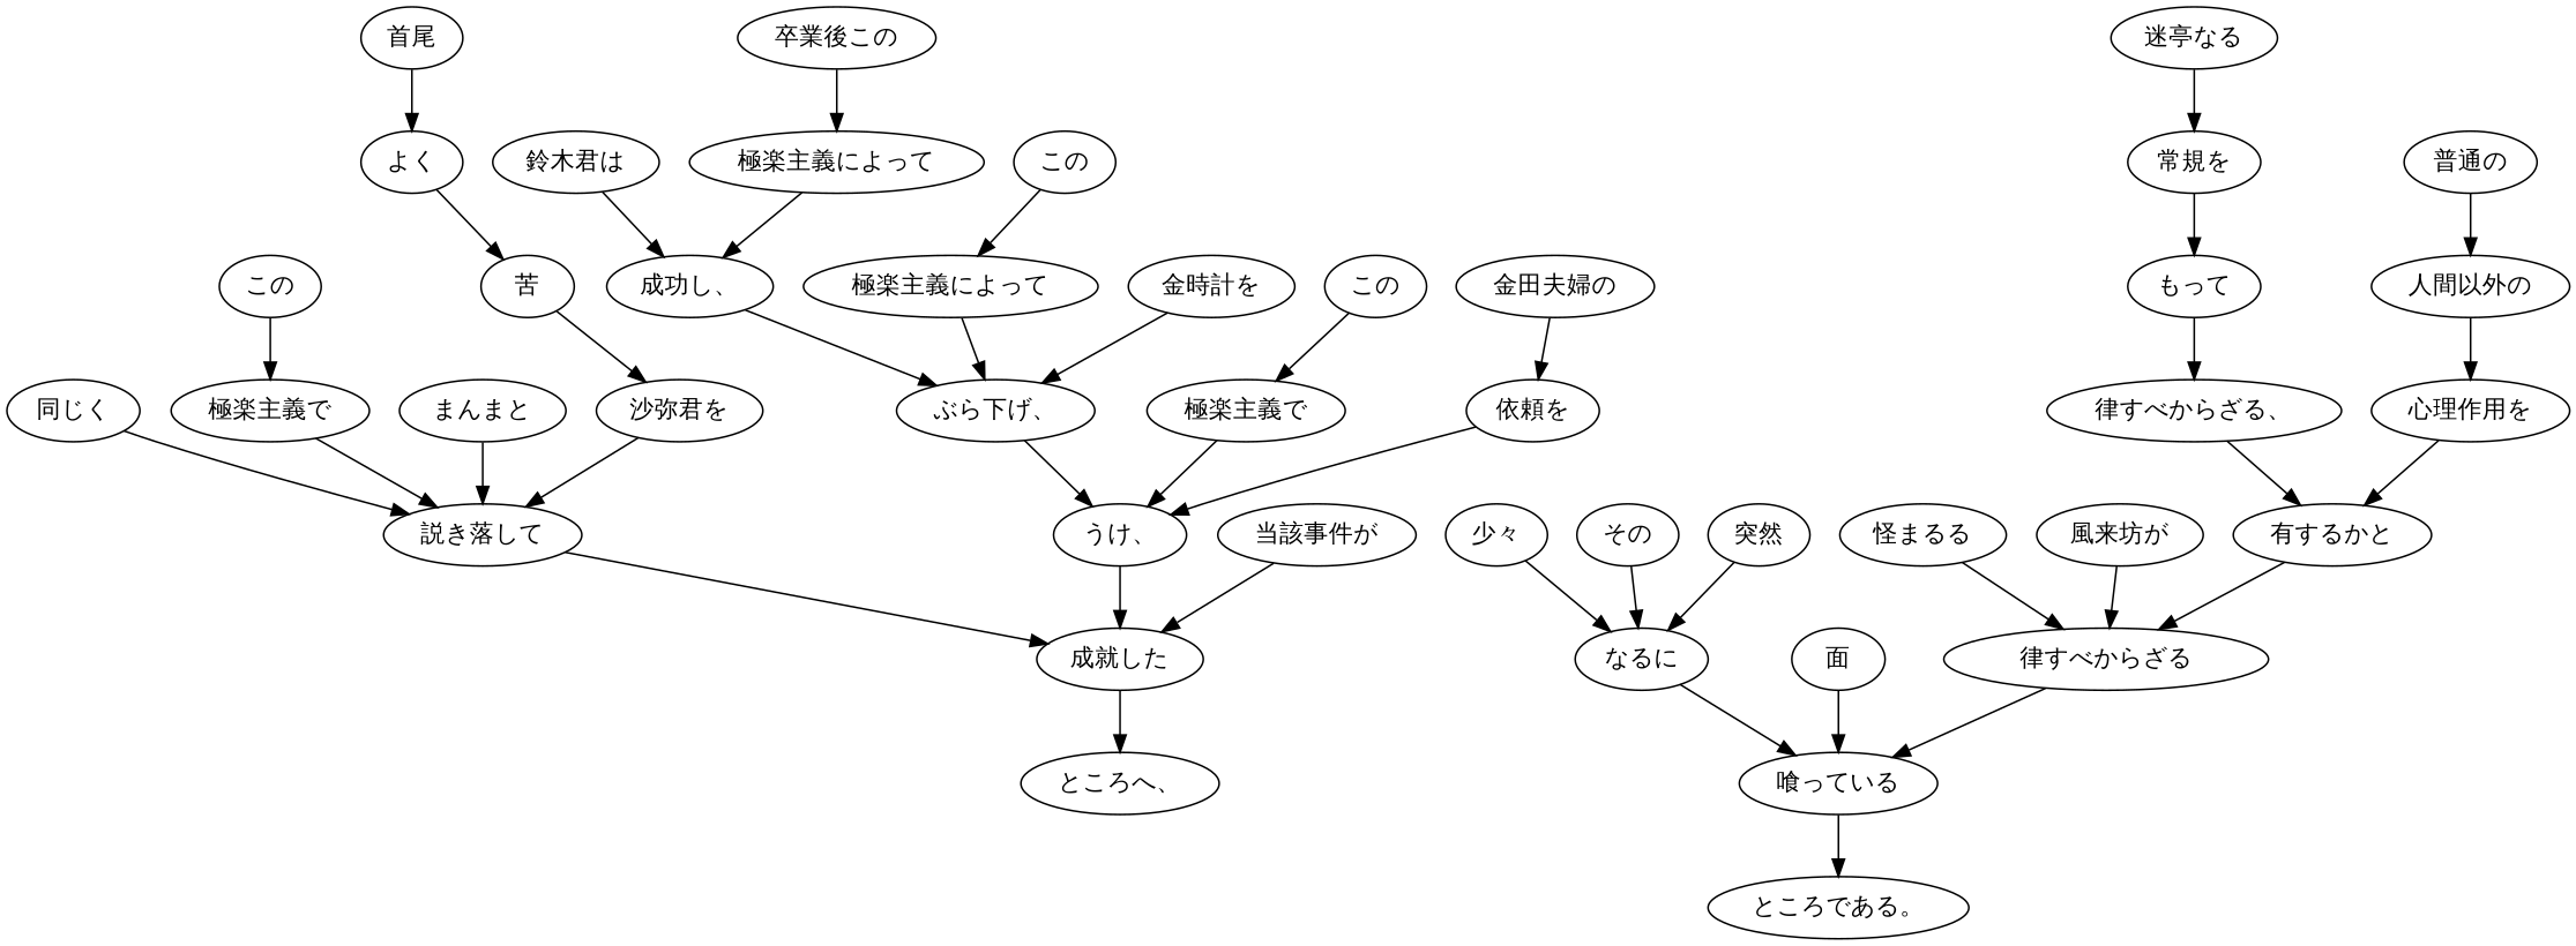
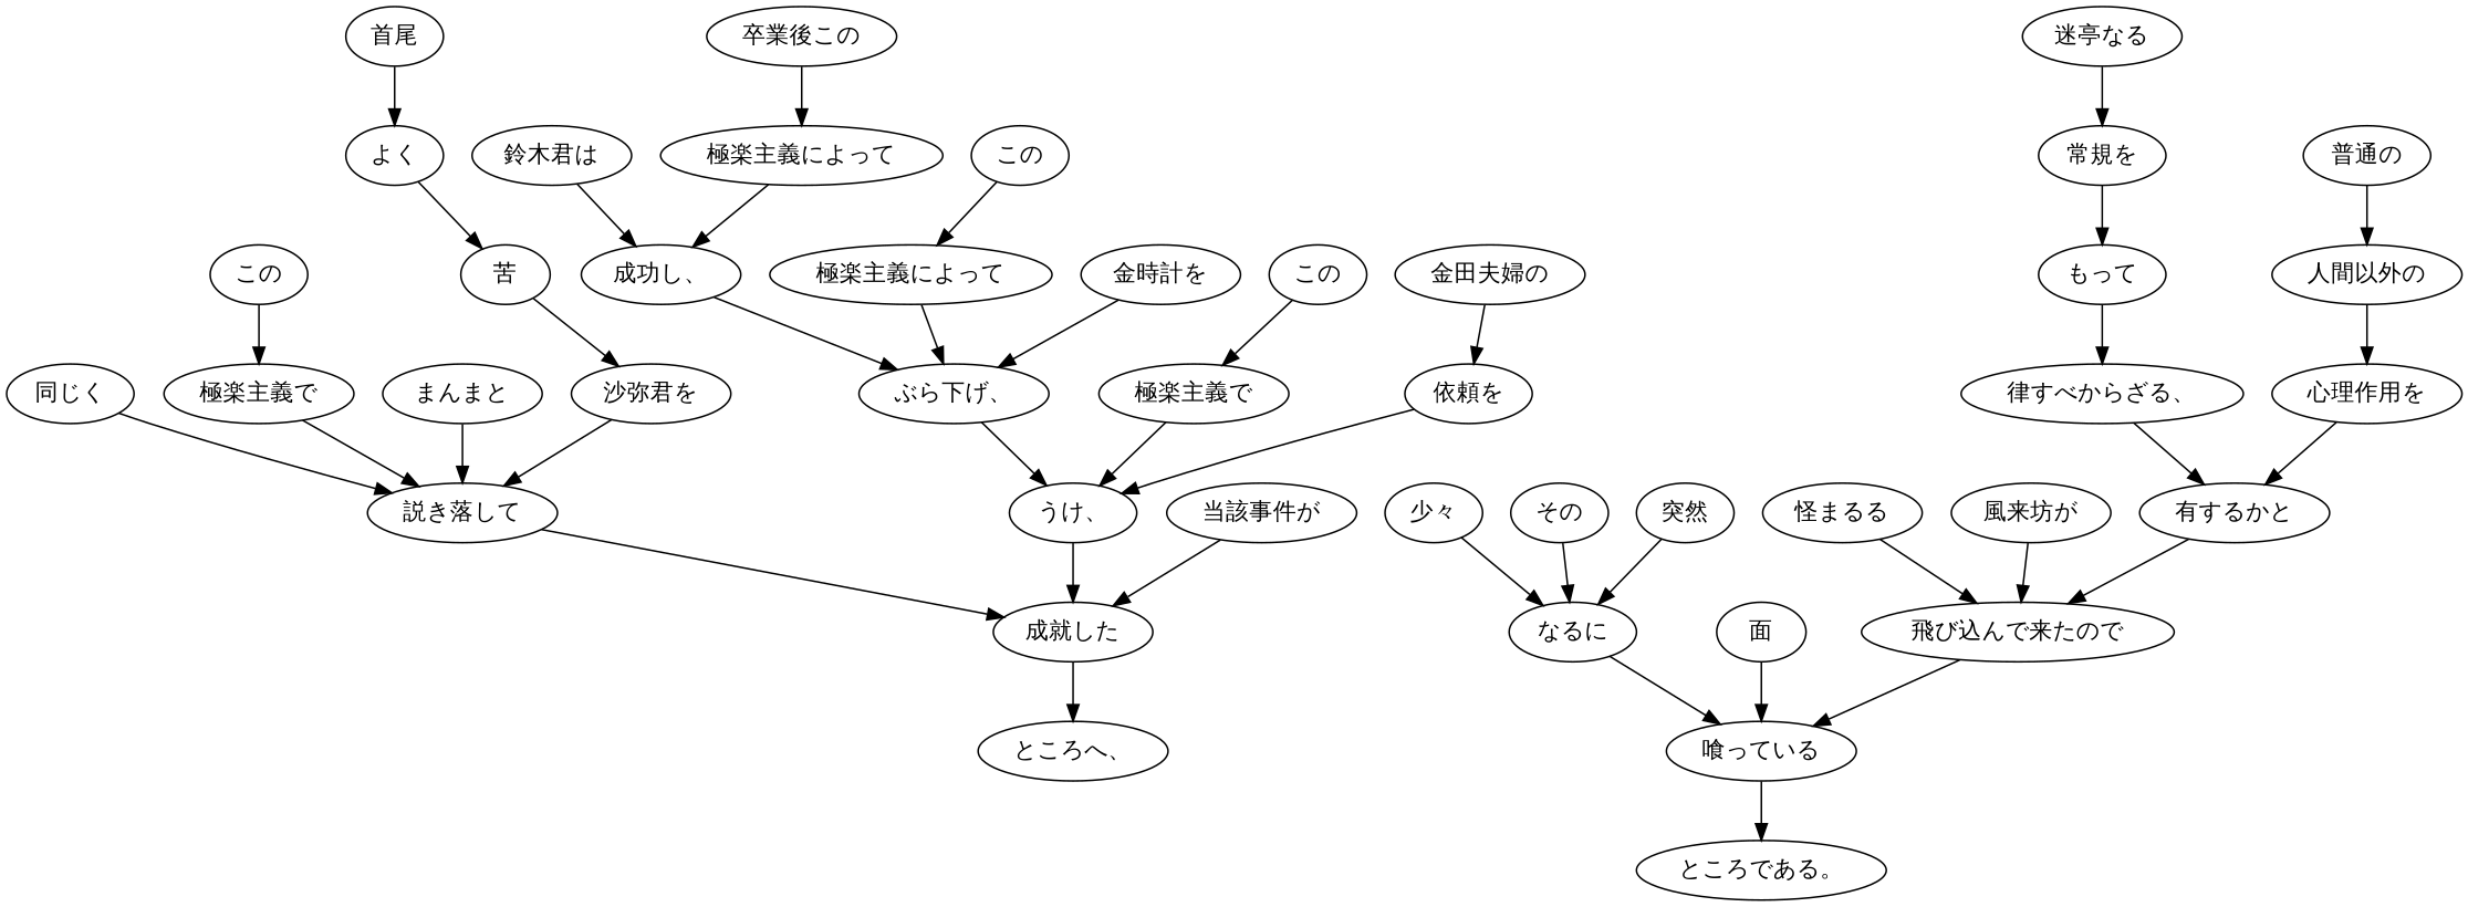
  digraph {
    n1 [label="鈴木君は"]
    n2 [label="成功し、"]
    n3 [label="ぶら下げ、"]
    n4 [label="卒業後この"]
    n5 [label="極楽主義によって"]
    n6 [label="うけ、"]
    n7 [label="この"]
    n8 [label="極楽主義によって"]
    n9 [label="金時計を"]
    n10 [label="成就した"]
    n11 [label="この"]
    n12 [label="極楽主義で"]
    n13 [label="金田夫婦の"]
    n14 [label="依頼を"]
    n15 [label="ところへ、"]
    n16 [label="同じく"]
    n17 [label="説き落して"]
    n18 [label="この"]
    n19 [label="極楽主義で"]
    n20 [label="まんまと"]
    n21 [label="首尾"]
    n22 [label="よく"]
    n23 [label="苦"]
    n24 [label="沙弥君を"]
    n25 [label="当該事件が"]
    n26 [label="有するかと"]
-   n27 [label="律すべからざる"]
+   n27 [label="飛び込んで来たので"]
    n28 [label="迷亭なる"]
    n29 [label="常規を"]
    n30 [label="もって"]
    n31 [label="律すべからざる、"]
    n32 [label="普通の"]
    n33 [label="人間以外の"]
    n34 [label="心理作用を"]
    n35 [label="喰っている"]
    n36 [label="怪まるる"]
    n37 [label="風来坊が"]
    n38 [label="ところである。"]
    n39 [label="少々"]
    n40 [label="なるに"]
    n41 [label="その"]
    n42 [label="突然"]
    n43 [label="面"]
    n1 -> n2
    n2 -> n3
    n3 -> n6
    n4 -> n5
    n5 -> n2
    n6 -> n10
    n7 -> n8
    n8 -> n3
    n9 -> n3
    n10 -> n15
    n11 -> n12
    n12 -> n6
    n13 -> n14
    n14 -> n6
    n16 -> n17
    n17 -> n10
    n18 -> n19
    n19 -> n17
    n20 -> n17
    n21 -> n22
    n22 -> n23
    n23 -> n24
    n24 -> n17
    n25 -> n10
    n26 -> n27
    n27 -> n35
    n28 -> n29
    n29 -> n30
    n30 -> n31
    n31 -> n26
    n32 -> n33
    n33 -> n34
    n34 -> n26
    n35 -> n38
    n36 -> n27
    n37 -> n27
    n39 -> n40
    n40 -> n35
    n41 -> n40
    n42 -> n40
    n43 -> n35
  }
